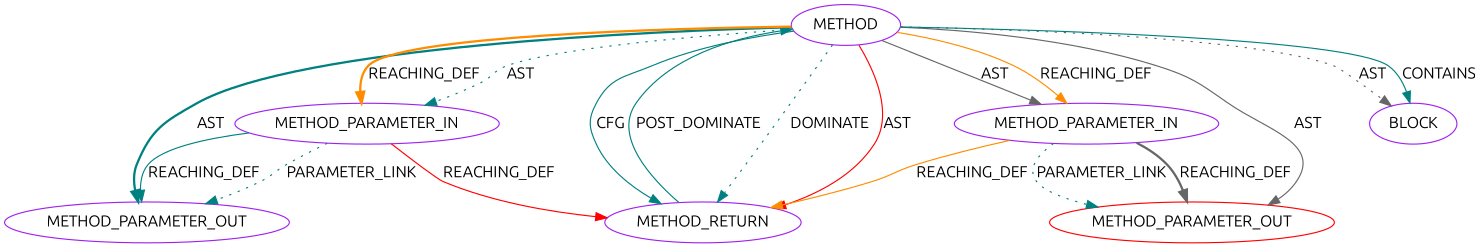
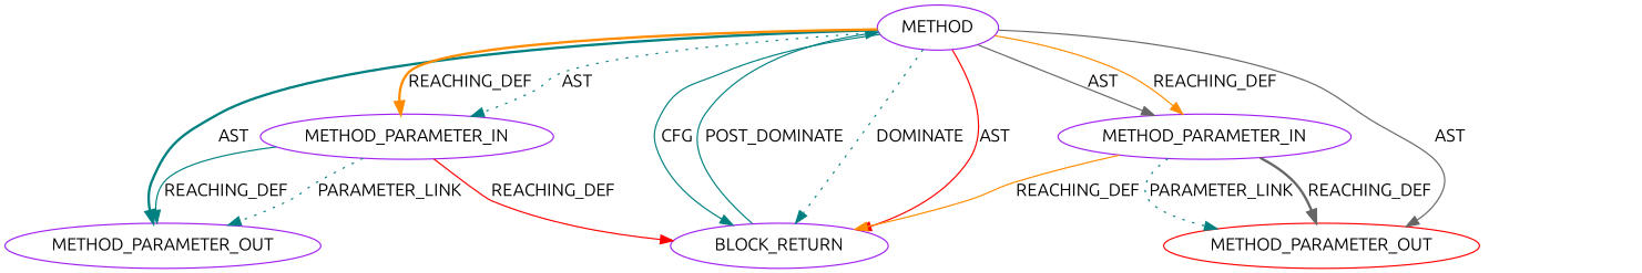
  digraph {
    fontname=Ubuntu
    node [CODE=p1 EVALUATION_STRATEGY=BY_VALUE IS_VARIADIC=false ORDER=1 TYPE_FULL_NAME=ANY color=purple fontname=Ubuntu]
    edge [color=teal fontname=Ubuntu style=solid]
    n1 [INDEX=1 NAME=p1 label=METHOD_PARAMETER_OUT]
    n2 [CODE=p2 INDEX=2 NAME=p2 ORDER=2 color=red label=METHOD_PARAMETER_OUT]
-   n3 [CODE=RET ORDER=2 label=METHOD_RETURN IS_VARIADIC=""]
+   n3 [CODE=RET ORDER=2 label=BLOCK_RETURN IS_VARIADIC=""]
    n4 [AST_PARENT_FULL_NAME="<global>" AST_PARENT_TYPE=NAMESPACE_BLOCK CODE="<empty>" FILENAME="<empty>" FULL_NAME="tls_context.sk_destruct" IS_EXTERNAL=true NAME=sk_destruct ORDER=0 label=METHOD EVALUATION_STRATEGY="" IS_VARIADIC="" TYPE_FULL_NAME=""]
-   n5 [ARGUMENT_INDEX=1 CODE="<empty>" label=BLOCK EVALUATION_STRATEGY="" IS_VARIADIC=""]
    n6 [CODE=p2 INDEX=2 NAME=p2 ORDER=2 label=METHOD_PARAMETER_IN]
    n7 [INDEX=1 NAME=p1 label=METHOD_PARAMETER_IN]
    n3 -> n4 [label=POST_DOMINATE]
    n4 -> n1 [label=AST style=bold]
    n4 -> n2 [color=gray40 label=AST]
    n4 -> n3 [label=CFG]
    n4 -> n3 [label=DOMINATE style=dotted]
    n4 -> n3 [color=red label=AST]
-   n4 -> n5 [color=gray40 label=AST style=dotted]
-   n4 -> n5 [label=CONTAINS]
    n4 -> n6 [color=gray40 label=AST]
    n4 -> n6 [color=darkorange label=REACHING_DEF]
    n4 -> n7 [color=darkorange label=REACHING_DEF style=bold]
    n4 -> n7 [label=AST style=dotted]
    n6 -> n2 [label=PARAMETER_LINK style=dotted]
    n6 -> n2 [VARIABLE=p2 color=gray40 label=REACHING_DEF style=bold]
    n6 -> n3 [VARIABLE=p2 color=darkorange label=REACHING_DEF]
    n7 -> n1 [VARIABLE=p1 label=REACHING_DEF]
    n7 -> n1 [label=PARAMETER_LINK style=dotted]
    n7 -> n3 [VARIABLE=p1 color=red label=REACHING_DEF]
  }
